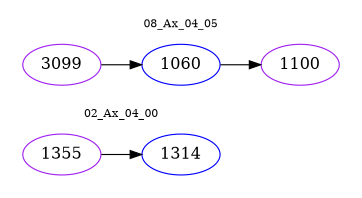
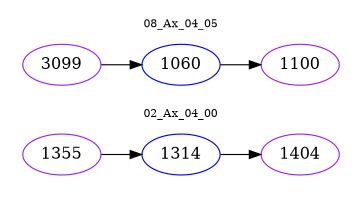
  digraph {
    rankdir=LR
    node [color=purple]
    edge [color=black]
    n1 [label=1355]
    n2 [color=blue label=1314]
+   n3 [label=1404]
    n4 [label=3099]
    n5 [color=blue label=1060]
    n6 [label=1100]
    subgraph cluster_1 {
      color=white
      fontsize=10
      label="02_Ax_04_00"
      n1
      n2
+     n3
    }
    subgraph cluster_2 {
      color=white
      fontsize=10
      label="08_Ax_04_05"
      n4
      n5
      n6
    }
    n1 -> n2
+   n2 -> n3
    n4 -> n5
    n5 -> n6
  }
